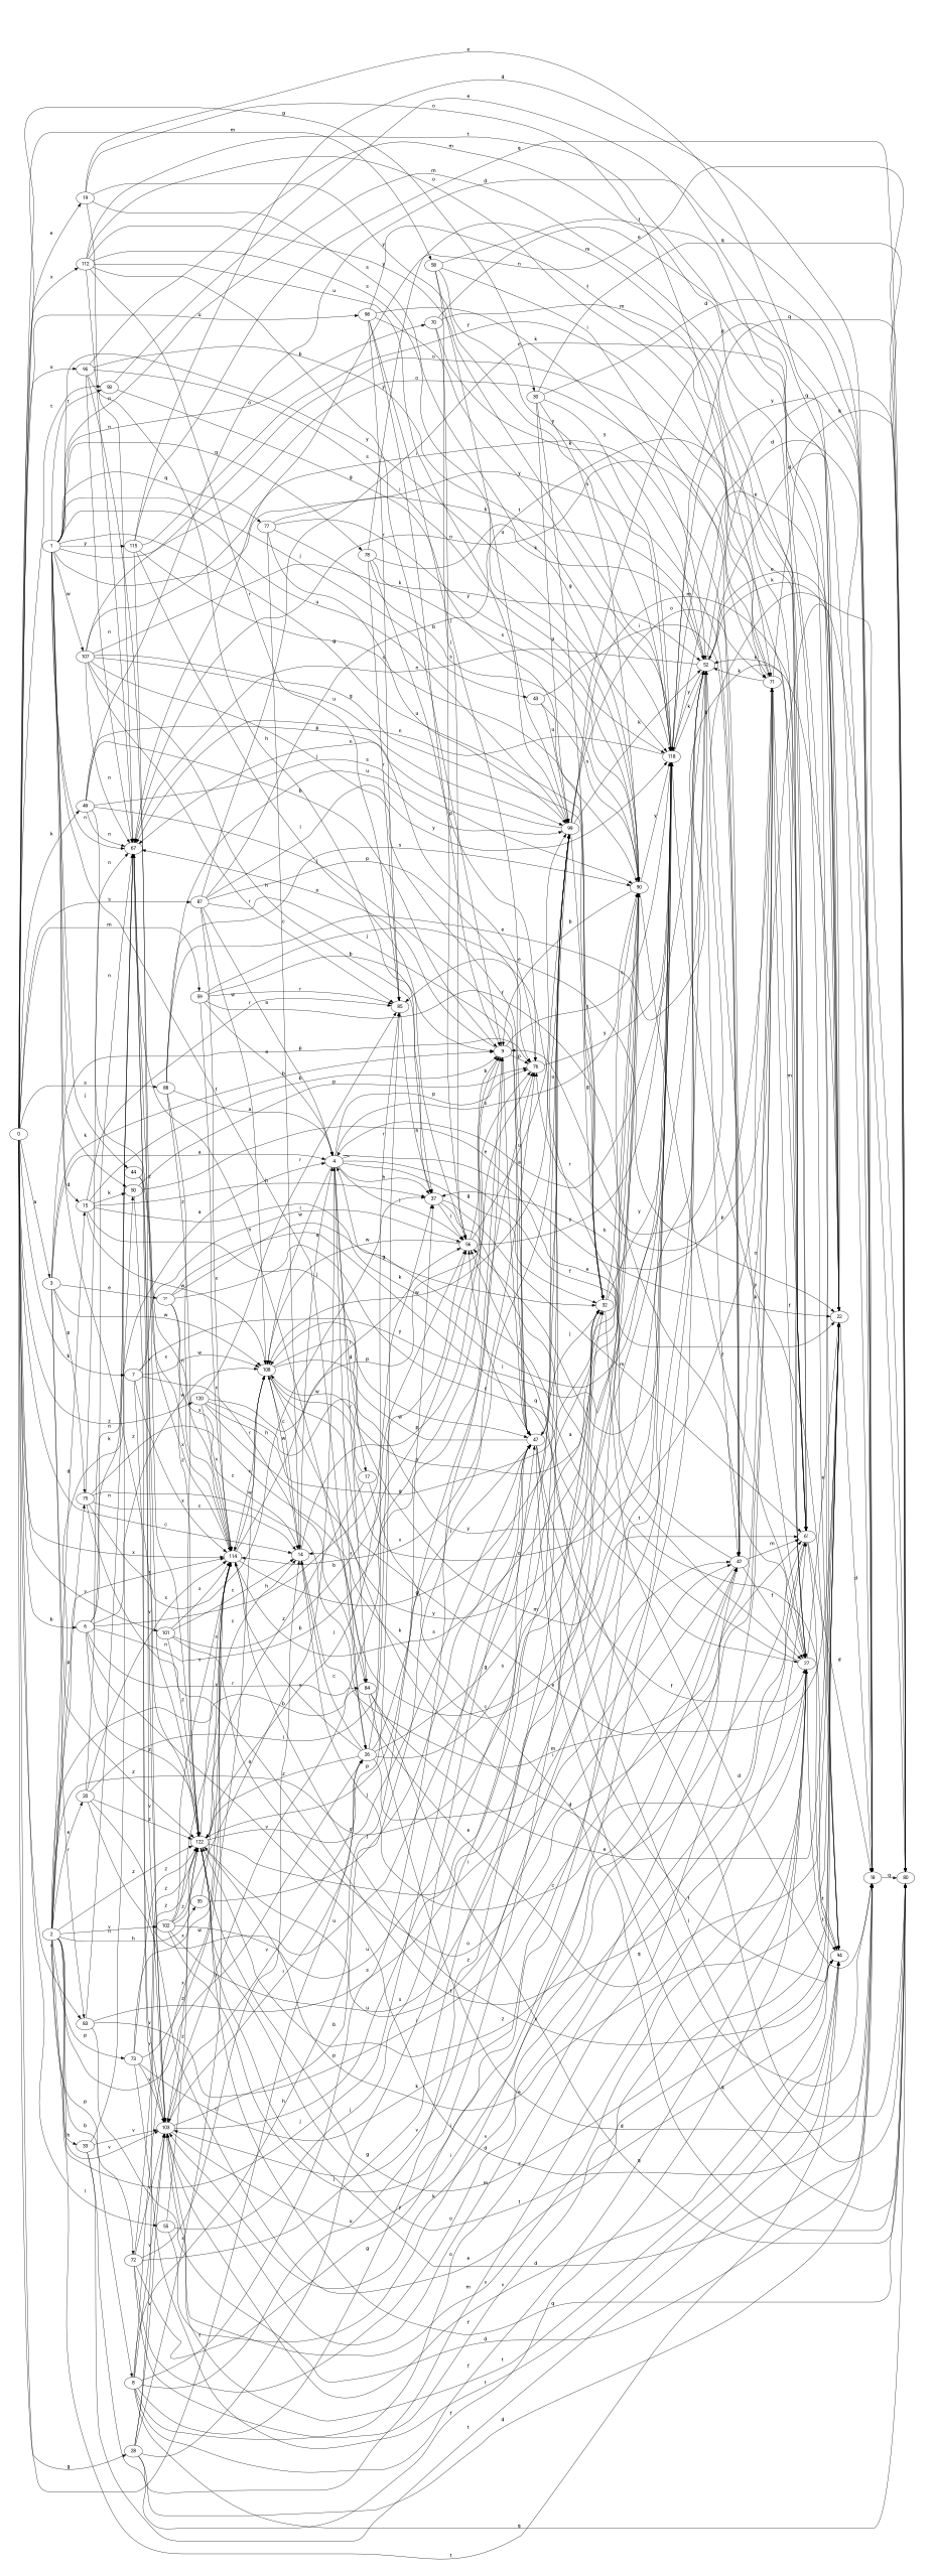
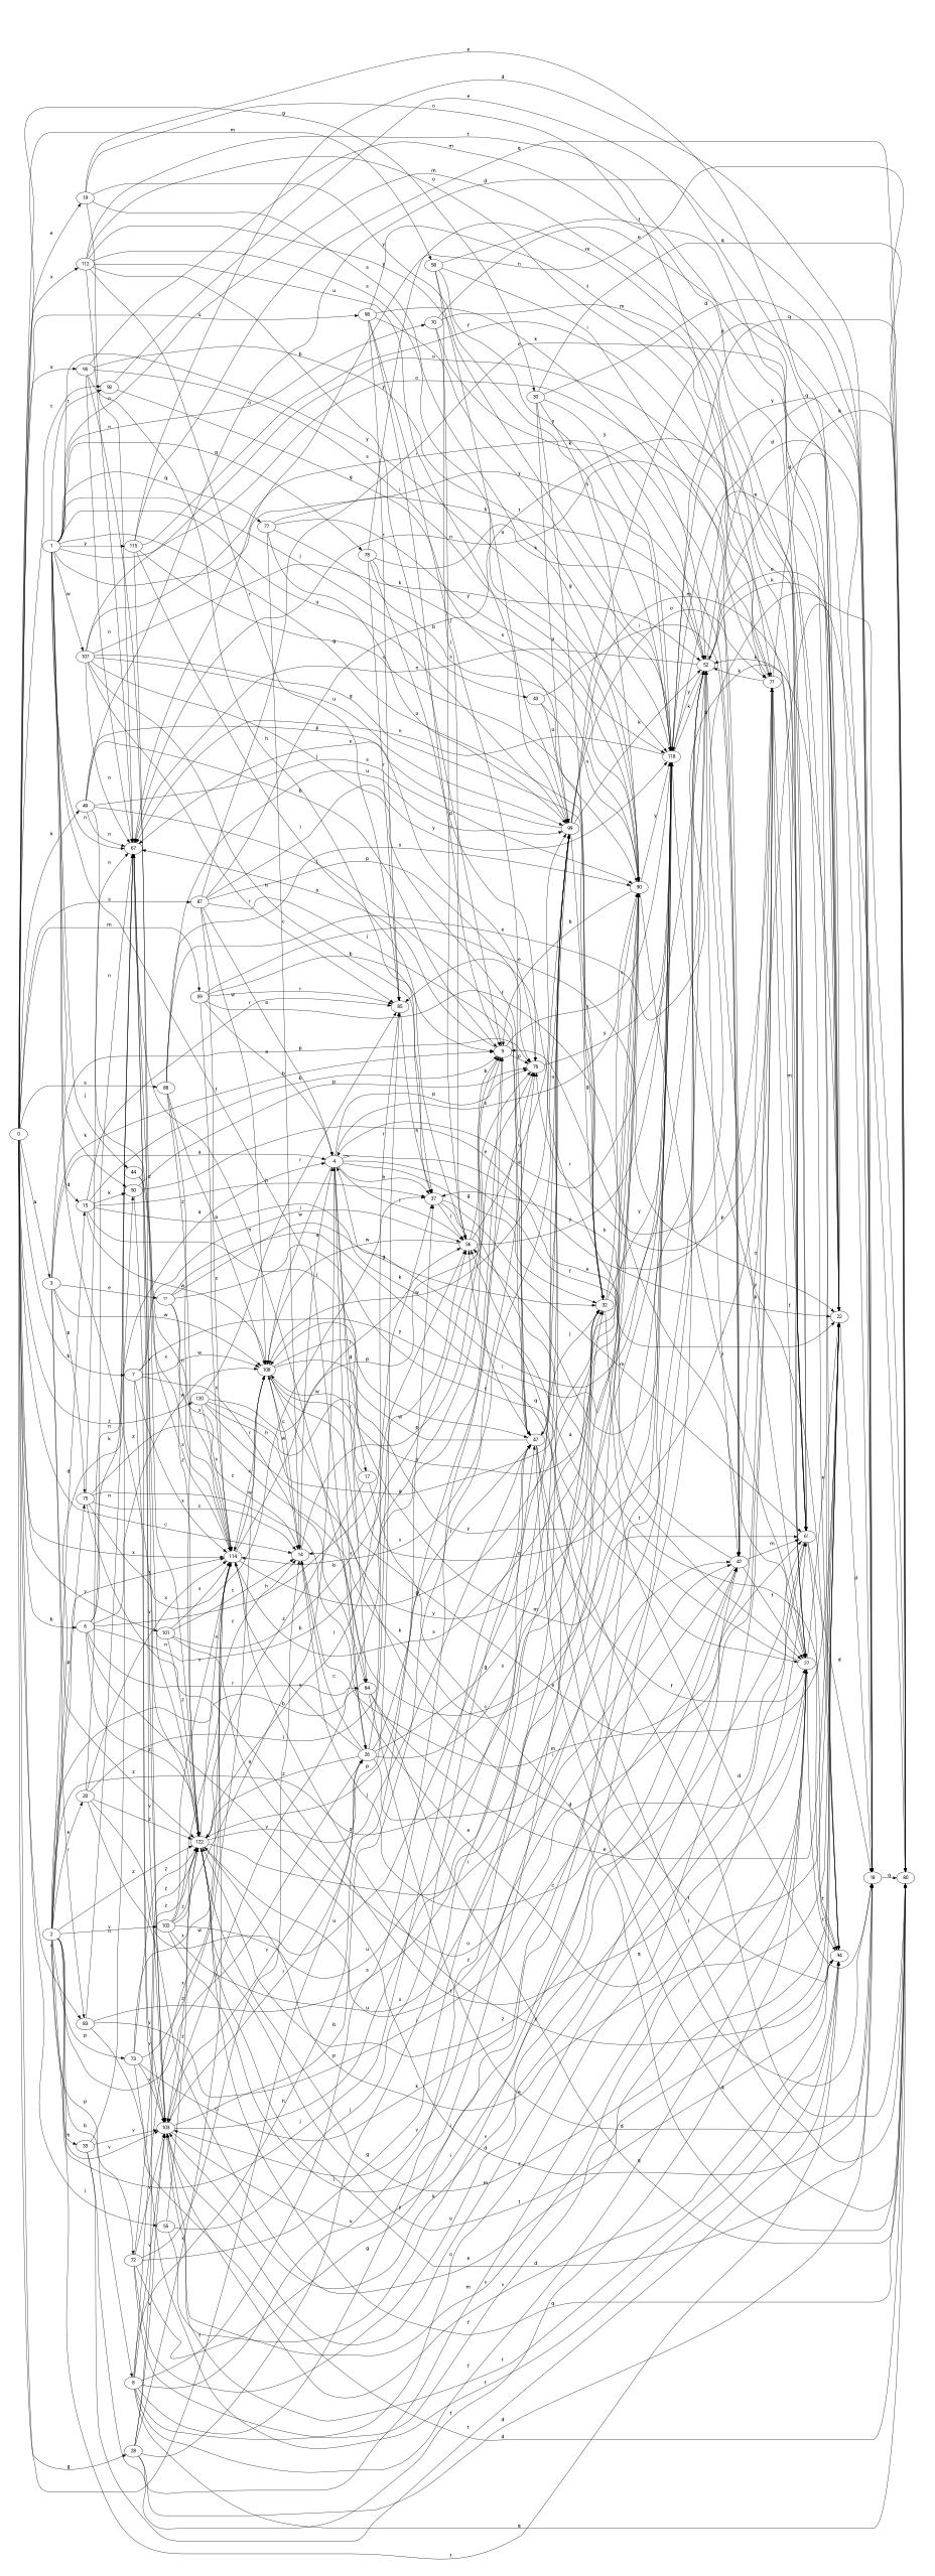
  strict digraph {
    fontname=Roboto
    rankdir=LR
    node [fontname=Roboto]
    edge [fontname=Roboto]
    0
    3
    6
    7
    14
    19
    26
    28
    30
    49
    55
    58
    59
    83
    87
    88
    93
    95
    98
    101
    112
    114
    120
    122
    4
    9
    75
    21
    76
    108
    50
    67
    37
    84
    18
    118
    103
    56
    61
    71
    90
    22
    32
    42
    47
    85
    99
    80
    n49 [label=52]
    94
    27
    1
    15
    43
    44
    70
    77
    78
    107
    115
    2
    8
    20
    33
-   35
    72
    73
    102
    17
    0 -> 3 [label=a]
    0 -> 6 [label=b]
    0 -> 7 [label=b]
    0 -> 14 [label=c]
    0 -> 19 [label=e]
    0 -> 26 [label=f]
    0 -> 28 [label=g]
    0 -> 30 [label=g]
    0 -> 49 [label=k]
    0 -> 55 [label=l]
    0 -> 58 [label=m]
    0 -> 59 [label=m]
    0 -> 83 [label=r]
    0 -> 87 [label=s]
    0 -> 88 [label=s]
    0 -> 93 [label=t]
    0 -> 95 [label=u]
    0 -> 98 [label=u]
    0 -> 101 [label=v]
    0 -> 112 [label=x]
    0 -> 114 [label=x]
    0 -> 120 [label=z]
    3 -> 83 [label=r]
    3 -> 122 [label=z]
    3 -> 4 [label=a]
    3 -> 9 [label=b]
    3 -> 75 [label=p]
    3 -> 21 [label=e]
    3 -> 76 [label=p]
    3 -> 108 [label=w]
    6 -> 122 [label=z]
    6 -> 9 [label=b]
    6 -> 108 [label=w]
    6 -> 50 [label=k]
    6 -> 67 [label=n]
    6 -> 37 [label=h]
    6 -> 84 [label=r]
    6 -> 18 [label=d]
    7 -> 114 [label=x]
    7 -> 108 [label=w]
    7 -> 84 [label=r]
    7 -> 118 [label=y]
    7 -> 103 [label=v]
    7 -> 56 [label=l]
    14 -> 4 [label=a]
    14 -> 76 [label=p]
    14 -> 108 [label=w]
    14 -> 61 [label=m]
    19 -> 67 [label=n]
    19 -> 118 [label=y]
    19 -> 71 [label=o]
    19 -> 90 [label=s]
    19 -> 22 [label=e]
    26 -> 14 [label=c]
    26 -> 114 [label=x]
    26 -> 122 [label=z]
    26 -> 103 [label=v]
    26 -> 90 [label=s]
    26 -> 32 [label=g]
    26 -> 42 [label=i]
    26 -> 47 [label=j]
    26 -> 85 [label=r]
    28 -> 114 [label=x]
    28 -> 122 [label=z]
    28 -> 18 [label=d]
    28 -> 103 [label=v]
    28 -> 61 [label=m]
    28 -> 47 [label=j]
    30 -> 18 [label=d]
    30 -> 118 [label=y]
    30 -> 90 [label=s]
    30 -> 32 [label=g]
    30 -> 99 [label=u]
    30 -> 80 [label=q]
    49 -> 114 [label=x]
    49 -> 9 [label=b]
    49 -> 76 [label=p]
    49 -> 67 [label=n]
    49 -> 18 [label=d]
    49 -> 90 [label=s]
    49 -> 47 [label=j]
    55 -> 122 [label=z]
    55 -> 47 [label=j]
    55 -> n49 [label=k]
    58 -> 118 [label=y]
    58 -> 56 [label=l]
    58 -> 42 [label=i]
    58 -> 99 [label=u]
    58 -> 94 [label=t]
    59 -> 114 [label=x]
    59 -> 4 [label=a]
    59 -> 9 [label=b]
    59 -> 22 [label=e]
    59 -> 85 [label=r]
    59 -> 27 [label=f]
    83 -> 67 [label=n]
-   83 -> 18 [label=d]
+   83 -> 80 [label=d]
    83 -> 90 [label=s]
    83 -> 42 [label=i]
    87 -> 114 [label=x]
    87 -> 4 [label=a]
    87 -> 76 [label=p]
    87 -> 108 [label=w]
    87 -> 118 [label=y]
    87 -> 22 [label=e]
    87 -> 47 [label=j]
    87 -> 94 [label=t]
    88 -> 114 [label=x]
    88 -> 122 [label=z]
-   88 -> 4 [label=a]
+   88 -> 108 [label=a]
    88 -> 90 [label=s]
    88 -> 22 [label=e]
    88 -> 99 [label=u]
    93 -> 22 [label=e]
    93 -> 32 [label=g]
    95 -> 122 [label=z]
    95 -> 67 [label=n]
    95 -> 37 [label=h]
    95 -> 118 [label=y]
    95 -> 61 [label=m]
    95 -> 90 [label=s]
    98 -> 9 [label=b]
    98 -> 118 [label=y]
    98 -> 47 [label=j]
    98 -> 85 [label=r]
    98 -> n49 [label=k]
    98 -> 27 [label=f]
    101 -> 14 [label=c]
    101 -> 114 [label=x]
    101 -> 122 [label=z]
    101 -> 9 [label=b]
    101 -> 71 [label=o]
    112 -> 9 [label=b]
    112 -> 67 [label=n]
    112 -> 118 [label=y]
    112 -> 71 [label=o]
    112 -> 90 [label=s]
    112 -> 85 [label=r]
    112 -> 99 [label=u]
    112 -> 94 [label=t]
    114 -> 108 [label=w]
    114 -> 67 [label=n]
    114 -> 56 [label=l]
    114 -> 90 [label=s]
    114 -> 32 [label=g]
    120 -> 114 [label=x]
    120 -> 76 [label=p]
    120 -> 118 [label=y]
    120 -> 90 [label=s]
    120 -> 32 [label=g]
    120 -> 85 [label=r]
    122 -> 114 [label=x]
    122 -> 76 [label=p]
    122 -> 67 [label=n]
    122 -> 18 [label=d]
    122 -> 56 [label=l]
    122 -> 22 [label=e]
    122 -> 42 [label=i]
    122 -> 47 [label=j]
    122 -> 80 [label=q]
    122 -> 94 [label=t]
    4 -> 26 [label=f]
    4 -> 76 [label=p]
    4 -> 108 [label=w]
    4 -> 37 [label=h]
    4 -> 84 [label=r]
    4 -> 56 [label=l]
    4 -> 90 [label=s]
    4 -> 22 [label=e]
    4 -> 32 [label=g]
    4 -> 27 [label=f]
    4 -> 17 [label=d]
    9 -> 76 [label=p]
    9 -> 67 [label=n]
    9 -> 118 [label=y]
-   9 -> 47 [label=j]
    75 -> 14 [label=c]
    75 -> 67 [label=n]
    75 -> 37 [label=h]
    75 -> 22 [label=e]
    75 -> n49 [label=k]
    75 -> 27 [label=f]
    21 -> 14 [label=c]
    21 -> 122 [label=z]
    21 -> 32 [label=g]
    21 -> 80 [label=q]
    21 -> 27 [label=f]
    76 -> 118 [label=y]
    108 -> 14 [label=c]
    108 -> 114 [label=x]
    108 -> 18 [label=d]
    108 -> 118 [label=y]
    108 -> 61 [label=m]
    108 -> 71 [label=o]
    108 -> 22 [label=e]
    50 -> 76 [label=p]
    50 -> 103 [label=v]
    50 -> 22 [label=e]
    67 -> 103 [label=v]
    37 -> 56 [label=l]
    37 -> 61 [label=m]
    37 -> 94 [label=t]
    84 -> 67 [label=n]
    84 -> 18 [label=d]
    84 -> 103 [label=v]
    84 -> 22 [label=e]
    84 -> 80 [label=q]
    18 -> 118 [label=y]
    18 -> 80 [label=q]
    118 -> 14 [label=c]
    118 -> 67 [label=n]
    118 -> 18 [label=d]
    118 -> 103 [label=v]
    118 -> 22 [label=e]
    118 -> 80 [label=q]
    118 -> n49 [label=k]
    103 -> 122 [label=z]
    103 -> 9 [label=b]
    103 -> 61 [label=m]
    103 -> 42 [label=i]
    103 -> 85 [label=r]
    103 -> 99 [label=u]
    103 -> 94 [label=t]
    56 -> 9 [label=b]
    56 -> 108 [label=w]
    56 -> 118 [label=y]
    56 -> 99 [label=u]
    61 -> 122 [label=z]
    61 -> 18 [label=d]
    61 -> 103 [label=v]
    61 -> n49 [label=k]
    61 -> 94 [label=t]
    71 -> 67 [label=n]
    71 -> 37 [label=h]
    71 -> 61 [label=m]
    71 -> 80 [label=q]
    71 -> n49 [label=k]
    71 -> 27 [label=f]
    90 -> 9 [label=b]
    90 -> 118 [label=y]
    90 -> 27 [label=f]
    22 -> 122 [label=z]
    22 -> 18 [label=d]
    22 -> 103 [label=v]
    22 -> n49 [label=k]
    32 -> 18 [label=d]
    32 -> 118 [label=y]
    32 -> 90 [label=s]
    32 -> 47 [label=j]
    42 -> 122 [label=z]
    42 -> 61 [label=m]
    42 -> 71 [label=o]
    42 -> 85 [label=r]
    42 -> 27 [label=f]
    47 -> 108 [label=w]
    47 -> 56 [label=l]
    47 -> 99 [label=u]
    47 -> 80 [label=q]
    47 -> 94 [label=t]
    47 -> 27 [label=f]
    85 -> 37 [label=h]
    99 -> 114 [label=x]
    99 -> 108 [label=w]
    99 -> 67 [label=n]
    99 -> 18 [label=d]
    99 -> 61 [label=m]
    99 -> 71 [label=o]
    99 -> 32 [label=g]
    99 -> n49 [label=k]
    80 -> 9 [label=b]
    80 -> 76 [label=p]
    80 -> 67 [label=n]
    80 -> 56 [label=l]
    n49 -> 4 [label=a]
    n49 -> 67 [label=n]
    n49 -> 18 [label=d]
    n49 -> 118 [label=y]
    n49 -> 56 [label=l]
    n49 -> 22 [label=e]
    n49 -> 42 [label=i]
    n49 -> 80 [label=q]
    94 -> 114 [label=x]
    94 -> 118 [label=y]
    27 -> 14 [label=c]
    27 -> 4 [label=a]
    27 -> 103 [label=v]
    27 -> 22 [label=e]
    27 -> n49 [label=k]
    27 -> 94 [label=t]
    1 -> 26 [label=f]
    1 -> 93 [label=t]
    1 -> 122 [label=z]
    1 -> 50 [label=k]
    1 -> 67 [label=n]
    1 -> 118 [label=y]
    1 -> 61 [label=m]
    1 -> 71 [label=o]
    1 -> 32 [label=g]
    1 -> 42 [label=i]
    1 -> 99 [label=u]
    1 -> 15 [label=d]
    1 -> 43 [label=j]
    1 -> 44 [label=j]
    1 -> 70 [label=o]
    1 -> 77 [label=q]
    1 -> 78 [label=q]
    1 -> 107 [label=w]
    1 -> 115 [label=y]
    15 -> 9 [label=b]
    15 -> 108 [label=w]
    15 -> 50 [label=k]
    15 -> 37 [label=h]
    15 -> 47 [label=j]
    15 -> 85 [label=r]
    15 -> n49 [label=k]
    43 -> 90 [label=s]
    43 -> 42 [label=i]
    43 -> 99 [label=u]
    44 -> 114 [label=x]
    44 -> 103 [label=v]
    70 -> 56 [label=l]
    70 -> 61 [label=m]
    70 -> 22 [label=e]
    70 -> n49 [label=k]
    77 -> 14 [label=c]
    77 -> 118 [label=y]
    77 -> 90 [label=s]
    77 -> 99 [label=u]
    77 -> n49 [label=k]
    78 -> 76 [label=p]
    78 -> 61 [label=m]
    78 -> 90 [label=s]
    78 -> 85 [label=r]
    78 -> n49 [label=k]
    107 -> 67 [label=n]
    107 -> 37 [label=h]
    107 -> 71 [label=o]
    107 -> 32 [label=g]
    107 -> 42 [label=i]
    107 -> 47 [label=j]
    107 -> 85 [label=r]
    107 -> 99 [label=u]
    107 -> n49 [label=k]
    115 -> 18 [label=d]
    115 -> 103 [label=v]
    115 -> 56 [label=l]
    115 -> 90 [label=s]
    115 -> 80 [label=q]
    115 -> 27 [label=f]
    2 -> 26 [label=f]
    2 -> 114 [label=x]
    2 -> 122 [label=z]
    2 -> 4 [label=a]
    2 -> 9 [label=b]
    2 -> 75 [label=p]
    2 -> 103 [label=v]
    2 -> 90 [label=s]
    2 -> 47 [label=j]
    2 -> 94 [label=t]
    2 -> 15 [label=d]
    2 -> 8 [label=b]
    2 -> 20 [label=e]
    2 -> 33 [label=h]
-   2 -> 35 [label=h]
    2 -> 72 [label=p]
    2 -> 73 [label=p]
    2 -> 102 [label=v]
    8 -> 114 [label=x]
    8 -> 76 [label=p]
    8 -> 37 [label=h]
    8 -> 103 [label=v]
    8 -> 71 [label=o]
    8 -> 32 [label=g]
    8 -> 99 [label=u]
    8 -> 80 [label=q]
    8 -> 27 [label=f]
    20 -> 114 [label=x]
    20 -> 122 [label=z]
    20 -> 67 [label=n]
    20 -> 56 [label=l]
    20 -> 22 [label=e]
    20 -> 99 [label=u]
    33 -> 67 [label=n]
    33 -> 103 [label=v]
    33 -> 94 [label=t]
    33 -> 27 [label=f]
-   35 -> 114 [label=x]
-   35 -> 47 [label=j]
    72 -> 14 [label=c]
    72 -> 122 [label=z]
    72 -> 118 [label=y]
    72 -> 103 [label=v]
    72 -> 71 [label=o]
    72 -> 32 [label=g]
    72 -> 27 [label=f]
    73 -> 114 [label=x]
    73 -> 122 [label=z]
    73 -> 108 [label=w]
    73 -> 103 [label=v]
    73 -> n49 [label=k]
    73 -> 94 [label=t]
    102 -> 14 [label=c]
    102 -> 114 [label=x]
    102 -> 122 [label=z]
    102 -> 4 [label=a]
    102 -> 90 [label=s]
    102 -> 42 [label=i]
    102 -> 99 [label=u]
    17 -> 122 [label=z]
    17 -> 108 [label=w]
    17 -> 80 [label=q]
  }
